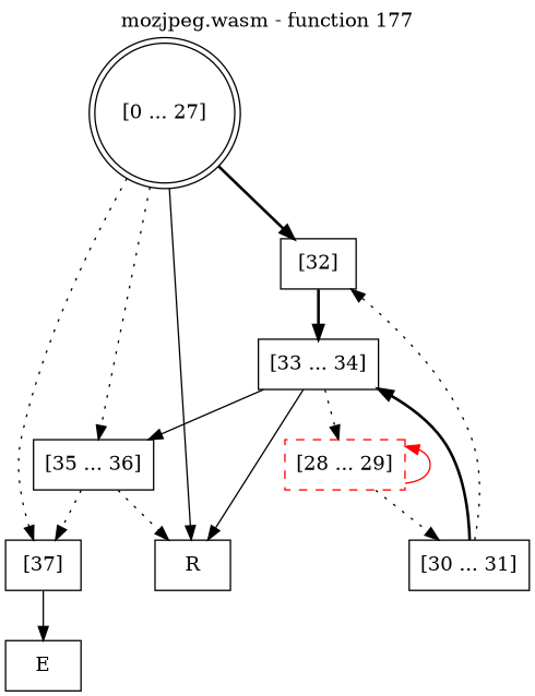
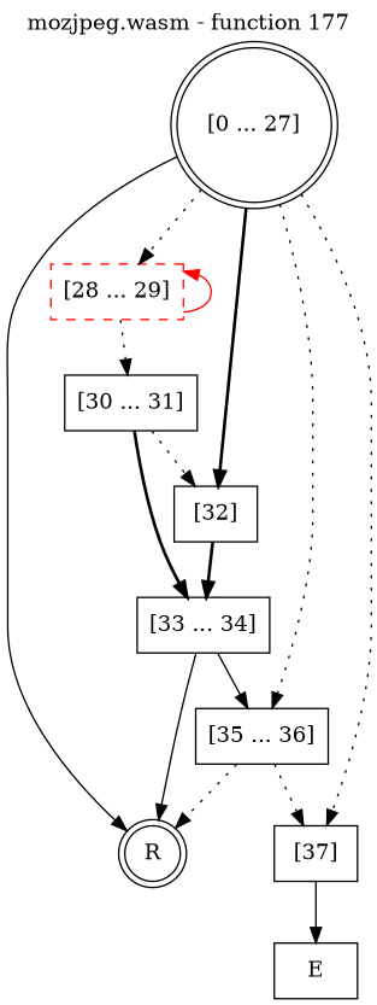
  digraph {
    label="mozjpeg.wasm - function 177"
    labelfontcolor=black
    labelfontname=Helvetica
    labelfontsize=16
    labelloc=t
    node [shape=box color=black style=solid]
    edge [style=dotted]
    E [color="" style=""]
-   n2 [label=R color="" style=""]
+   n2 [label=R shape=doublecircle color="" style=""]
    n3 [label="[0 ... 27]" shape=doublecircle]
    n4 [color=red label="[28 ... 29]" style=dashed]
    n5 [label="[32]"]
    n6 [label="[35 ... 36]"]
    n7 [label="[37]"]
    n8 [label="[30 ... 31]"]
    n9 [label="[33 ... 34]"]
    n3 -> n2 [style=solid]
-   n9 -> n4
+   n3 -> n4
    n3 -> n5 [style=bold]
    n3 -> n6
    n3 -> n7
    n4 -> n4 [color=red dir=back style=solid]
    n4 -> n8
    n5 -> n9 [style=bold]
    n6 -> n2
    n6 -> n7
    n7 -> E [style=solid]
    n8 -> n5
    n8 -> n9 [style=bold]
    n9 -> n2 [style=solid]
    n9 -> n6 [style=solid]
  }
